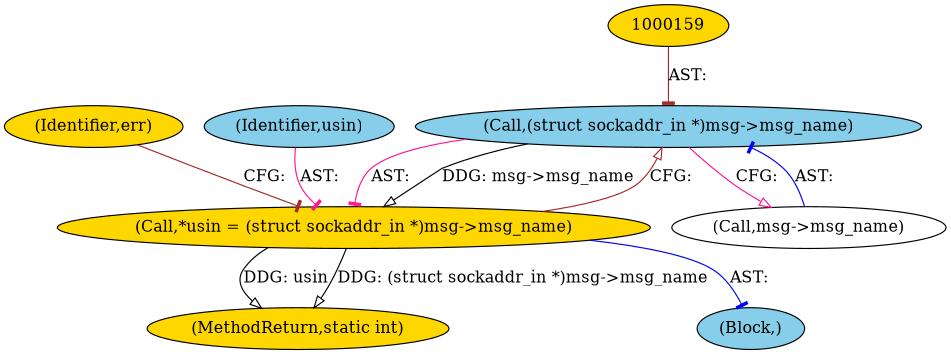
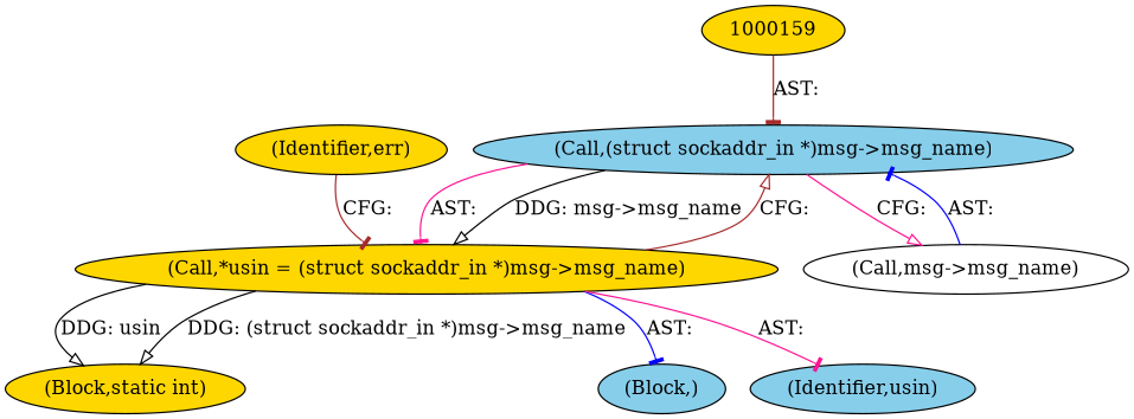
  digraph {
    node [fillcolor=gold style=filled]
    edge [arrowhead=tee color=deeppink]
    n1 [fillcolor=skyblue label="(Call,(struct sockaddr_in *)msg->msg_name)"]
    n2 [label="(Call,*usin = (struct sockaddr_in *)msg->msg_name)"]
    n3 [fillcolor=white label="(Call,msg->msg_name)"]
-   n4 [label="(MethodReturn,static int)"]
+   n4 [label="(Block,static int)"]
    n5 [fillcolor=skyblue label="(Block,)"]
    n6 [label="(Identifier,err)"]
    n7 [fillcolor=skyblue label="(Identifier,usin)"]
    1000159
    n1 -> n2 [label="AST: "]
    n1 -> n2 [arrowhead=onormal color=black label="DDG: msg->msg_name"]
    n1 -> n3 [arrowhead=onormal label="CFG: "]
    n2 -> n1 [arrowhead=onormal color=brown label="CFG: "]
    n2 -> n4 [arrowhead=onormal color=black label="DDG: usin"]
    n2 -> n4 [arrowhead=onormal color=black label="DDG: (struct sockaddr_in *)msg->msg_name"]
    n2 -> n5 [color=blue label="AST: "]
    n3 -> n1 [color=blue label="AST: "]
    n6 -> n2 [color=brown label="CFG: "]
-   n7 -> n2 [label="AST: "]
+   n2 -> n7 [label="AST: "]
    1000159 -> n1 [color=brown label="AST: "]
  }
